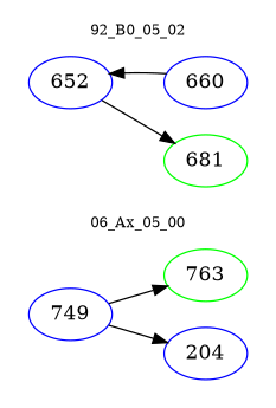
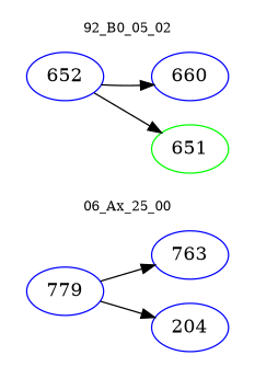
  digraph {
    rankdir=LR
    node [color=blue]
    edge [color=black]
-   n1 [label=749]
+   n1 [label=779]
    n2 [label=204]
-   n3 [color=green label=763]
+   n3 [label=763]
    n4 [label=652]
-   n5 [color=green label=681]
+   n5 [color=green label=651]
    n6 [label=660]
    subgraph cluster_1 {
      color=white
      fontsize=10
-     label="06_Ax_05_00"
+     label="06_Ax_25_00"
      n1
      n2
      n3
    }
    subgraph cluster_2 {
      color=white
      fontsize=10
      label="92_B0_05_02"
      n4
      n5
      n6
    }
    n1 -> n2
    n1 -> n3
    n4 -> n5
-   n6 -> n4
+   n4 -> n6
  }
